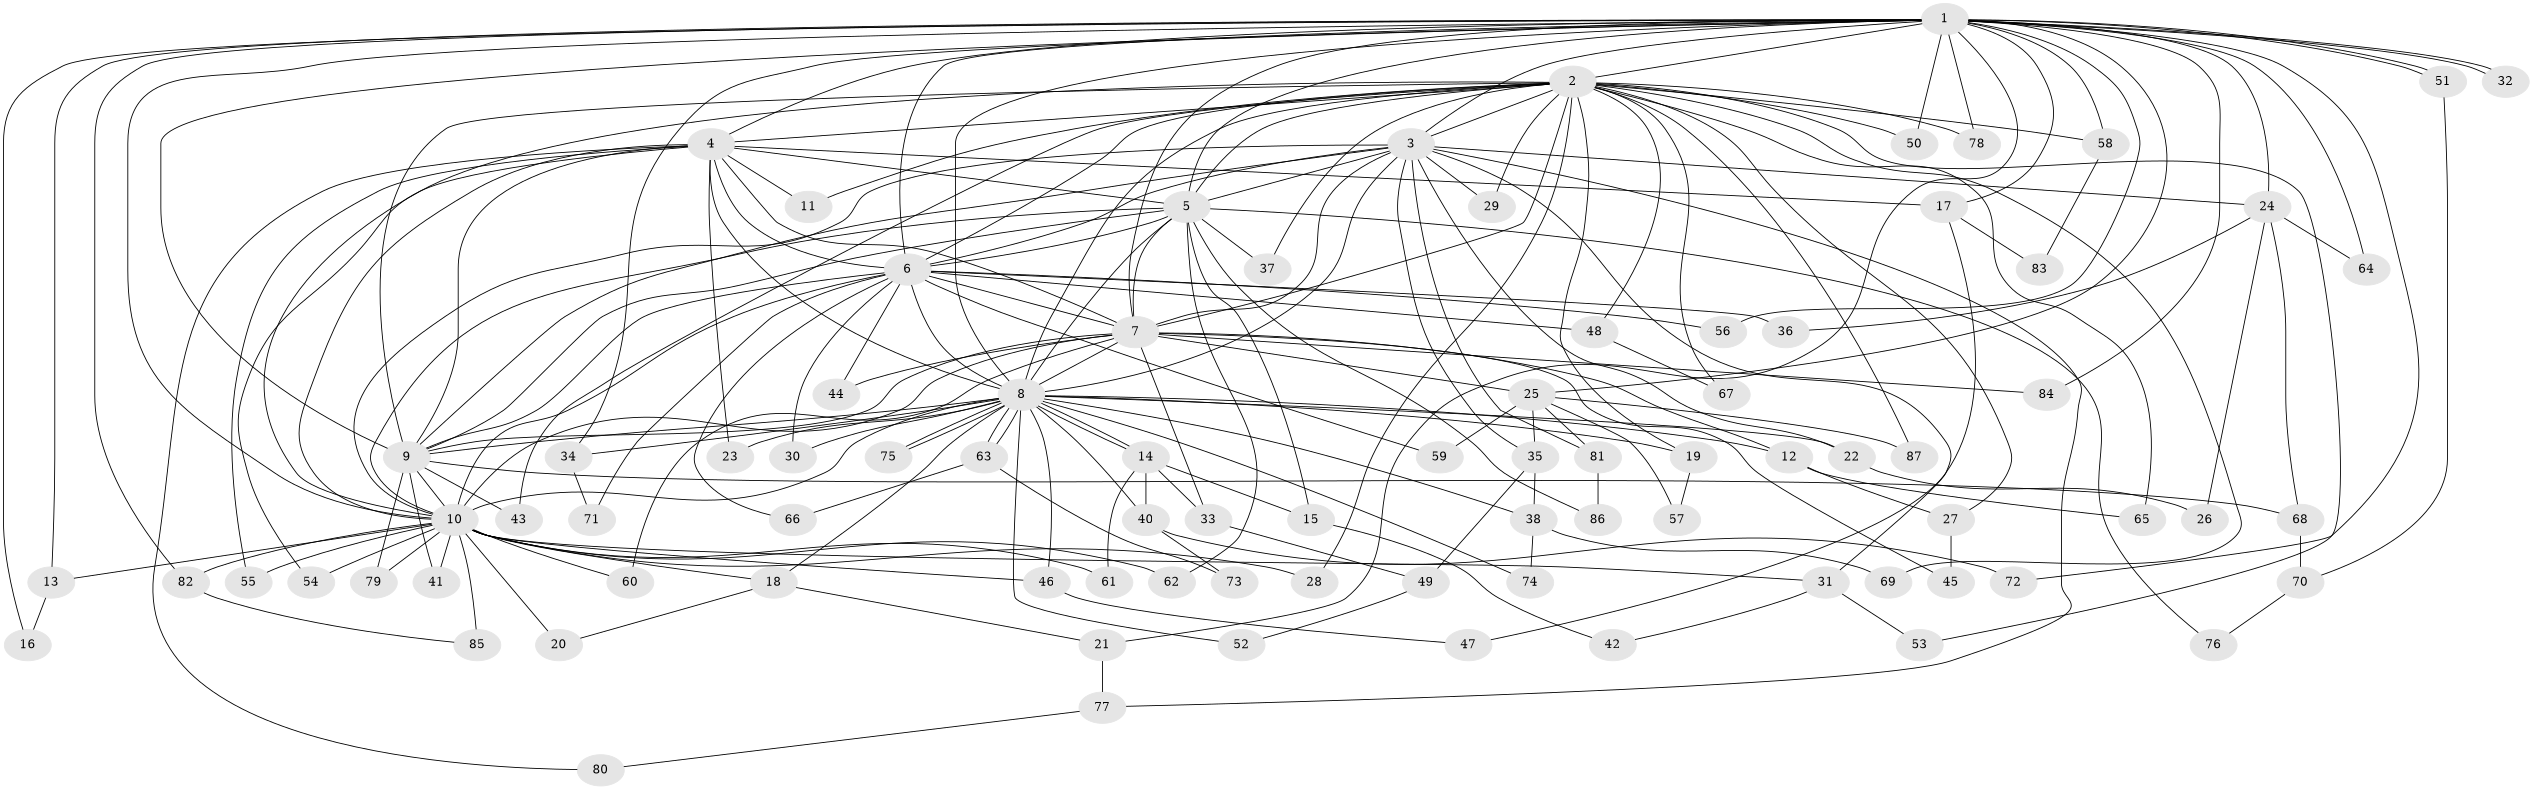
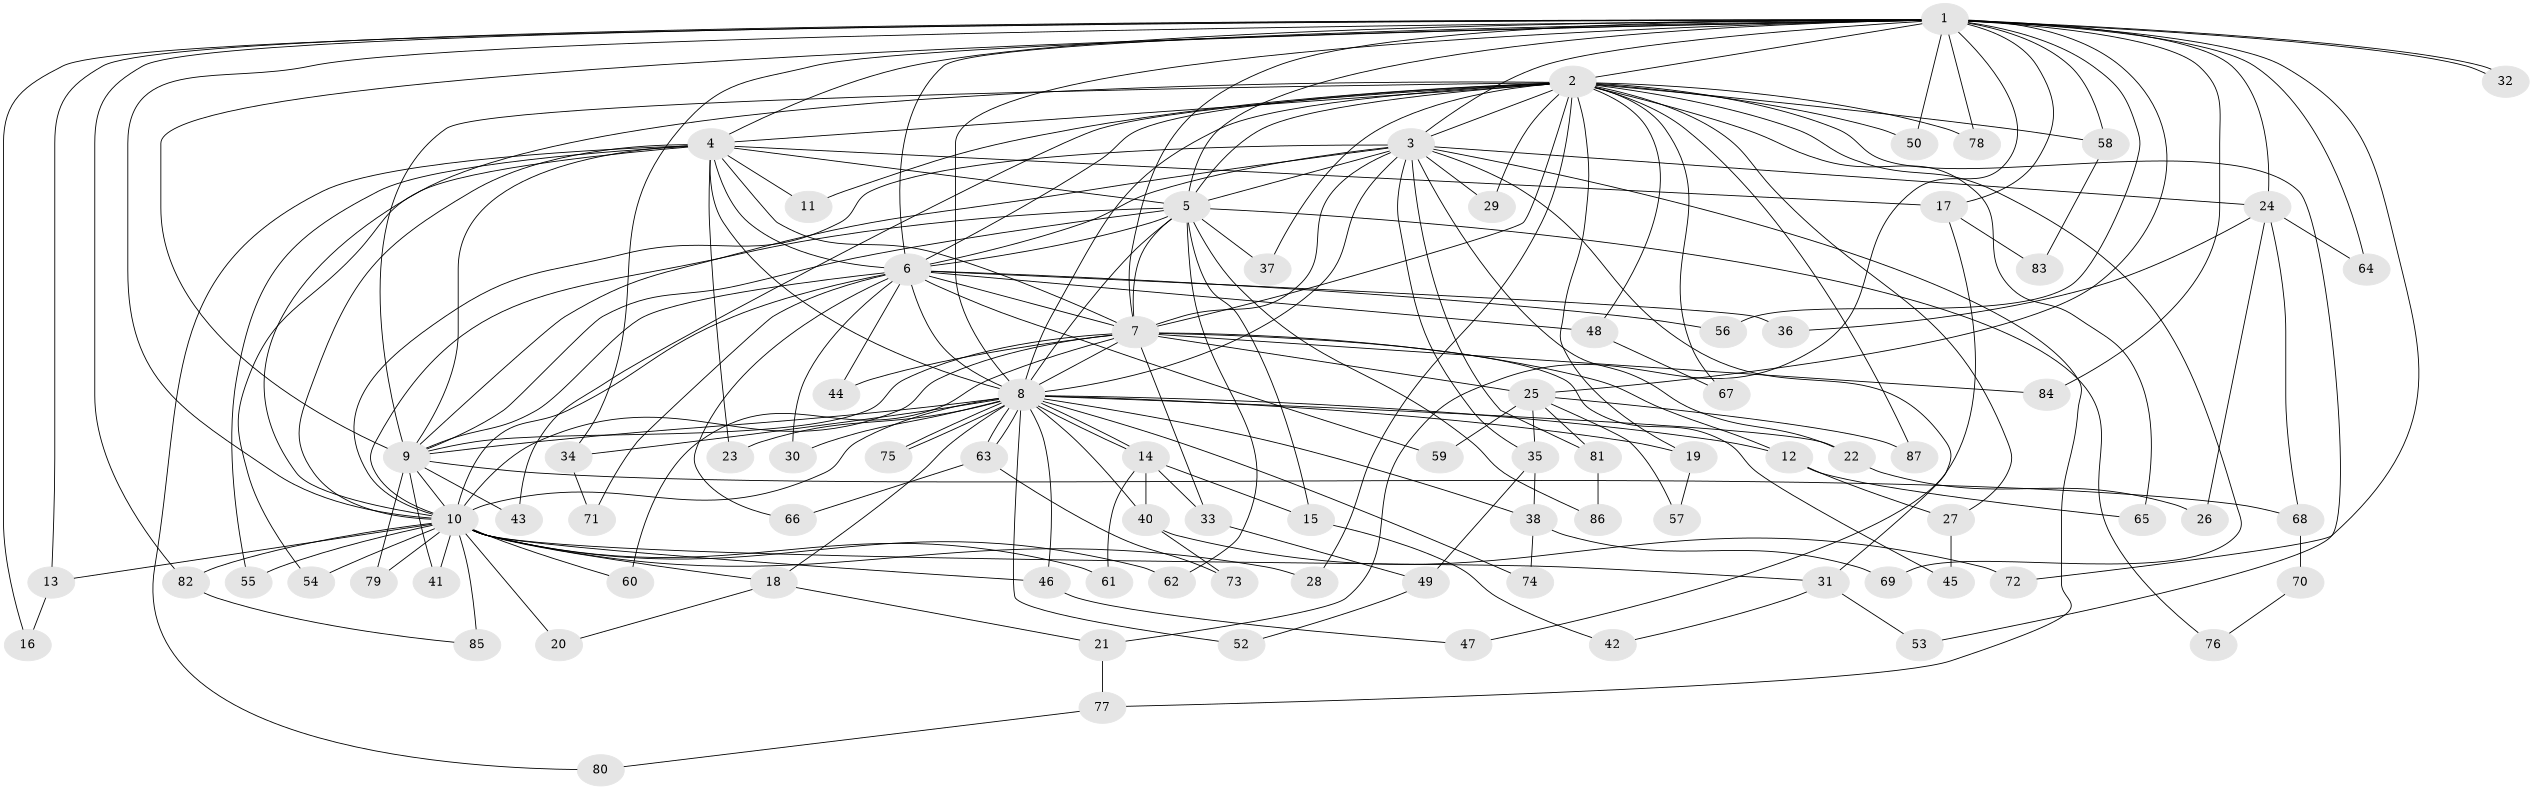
  graph {
    node [color=gray90 style=filled]
    1
    2
    3
    4
    5
    6
    7
    8
    9
    10
    13
    16
    17
    21
    24
    25
    32
    34
    50
-   51
    56
    58
    64
    72
    78
    82
    84
    11
    19
    27
    28
    29
    37
    43
    48
    53
    65
    67
    69
    87
    22
    31
    35
    77
    81
    23
    54
    55
    80
    15
    62
    76
    86
    30
    36
    44
    59
    66
    71
    12
    33
    45
    60
    14
    18
    38
    40
    46
    52
    63
    74
    75
    41
    68
    79
    20
    61
    85
    47
    83
    26
    57
    70
    42
    49
    73
    1 -- 2
    1 -- 3
    1 -- 4
    1 -- 5
    1 -- 6
    1 -- 7
    1 -- 8
    1 -- 9
    1 -- 10
    1 -- 13
    1 -- 16
    1 -- 17
    1 -- 21
    1 -- 24
    1 -- 25
    1 -- 32
    1 -- 32
    1 -- 34
    1 -- 50
-   1 -- 51
-   1 -- 51
    1 -- 56
    1 -- 58
    1 -- 64
    1 -- 72
    1 -- 78
    1 -- 82
    1 -- 84
    2 -- 3
    2 -- 4
    2 -- 5
    2 -- 6
    2 -- 7
    2 -- 8
    2 -- 9
    2 -- 10
    2 -- 50
    2 -- 58
    2 -- 78
    2 -- 11
    2 -- 19
    2 -- 27
    2 -- 28
    2 -- 29
    2 -- 37
    2 -- 43
    2 -- 48
    2 -- 53
    2 -- 65
    2 -- 67
    2 -- 69
    2 -- 87
    3 -- 5
    3 -- 6
    3 -- 7
    3 -- 8
    3 -- 9
    3 -- 10
    3 -- 24
    3 -- 29
    3 -- 22
    3 -- 31
    3 -- 35
    3 -- 77
    3 -- 81
    4 -- 5
    4 -- 6
    4 -- 7
    4 -- 8
    4 -- 9
    4 -- 10
    4 -- 17
    4 -- 11
    4 -- 23
    4 -- 54
    4 -- 55
    4 -- 80
    5 -- 6
    5 -- 7
    5 -- 8
    5 -- 9
    5 -- 10
    5 -- 37
    5 -- 15
    5 -- 62
    5 -- 76
    5 -- 86
    6 -- 7
    6 -- 8
    6 -- 9
    6 -- 10
    6 -- 56
    6 -- 48
    6 -- 30
    6 -- 36
    6 -- 44
    6 -- 59
    6 -- 66
    6 -- 71
    7 -- 8
    7 -- 9
    7 -- 10
    7 -- 25
    7 -- 84
    7 -- 44
    7 -- 12
    7 -- 33
    7 -- 45
    7 -- 60
    8 -- 9
    8 -- 10
    8 -- 34
    8 -- 19
    8 -- 22
    8 -- 23
    8 -- 30
    8 -- 12
    8 -- 14
    8 -- 14
    8 -- 18
    8 -- 38
    8 -- 40
    8 -- 46
    8 -- 52
    8 -- 63
    8 -- 63
    8 -- 74
    8 -- 75
    8 -- 75
    9 -- 10
    9 -- 43
    9 -- 41
    9 -- 68
    9 -- 79
    10 -- 13
    10 -- 82
    10 -- 28
    10 -- 31
    10 -- 54
    10 -- 55
    10 -- 62
    10 -- 60
    10 -- 18
    10 -- 46
    10 -- 41
    10 -- 79
    10 -- 20
    10 -- 61
    10 -- 85
    13 -- 16
    17 -- 47
    17 -- 83
    21 -- 77
    24 -- 64
    24 -- 36
    24 -- 68
    24 -- 26
    25 -- 87
    25 -- 35
    25 -- 81
    25 -- 59
    25 -- 57
    34 -- 71
-   51 -- 70
    58 -- 83
    82 -- 85
    19 -- 57
    27 -- 45
    48 -- 67
    22 -- 26
    31 -- 53
    31 -- 42
    35 -- 38
    35 -- 49
    77 -- 80
    81 -- 86
    15 -- 42
    12 -- 27
    12 -- 65
    33 -- 49
    14 -- 15
    14 -- 33
    14 -- 40
    14 -- 61
    18 -- 21
    18 -- 20
    38 -- 69
    38 -- 74
    40 -- 72
    40 -- 73
    46 -- 47
    63 -- 66
    63 -- 73
    68 -- 70
    70 -- 76
    49 -- 52
  }
